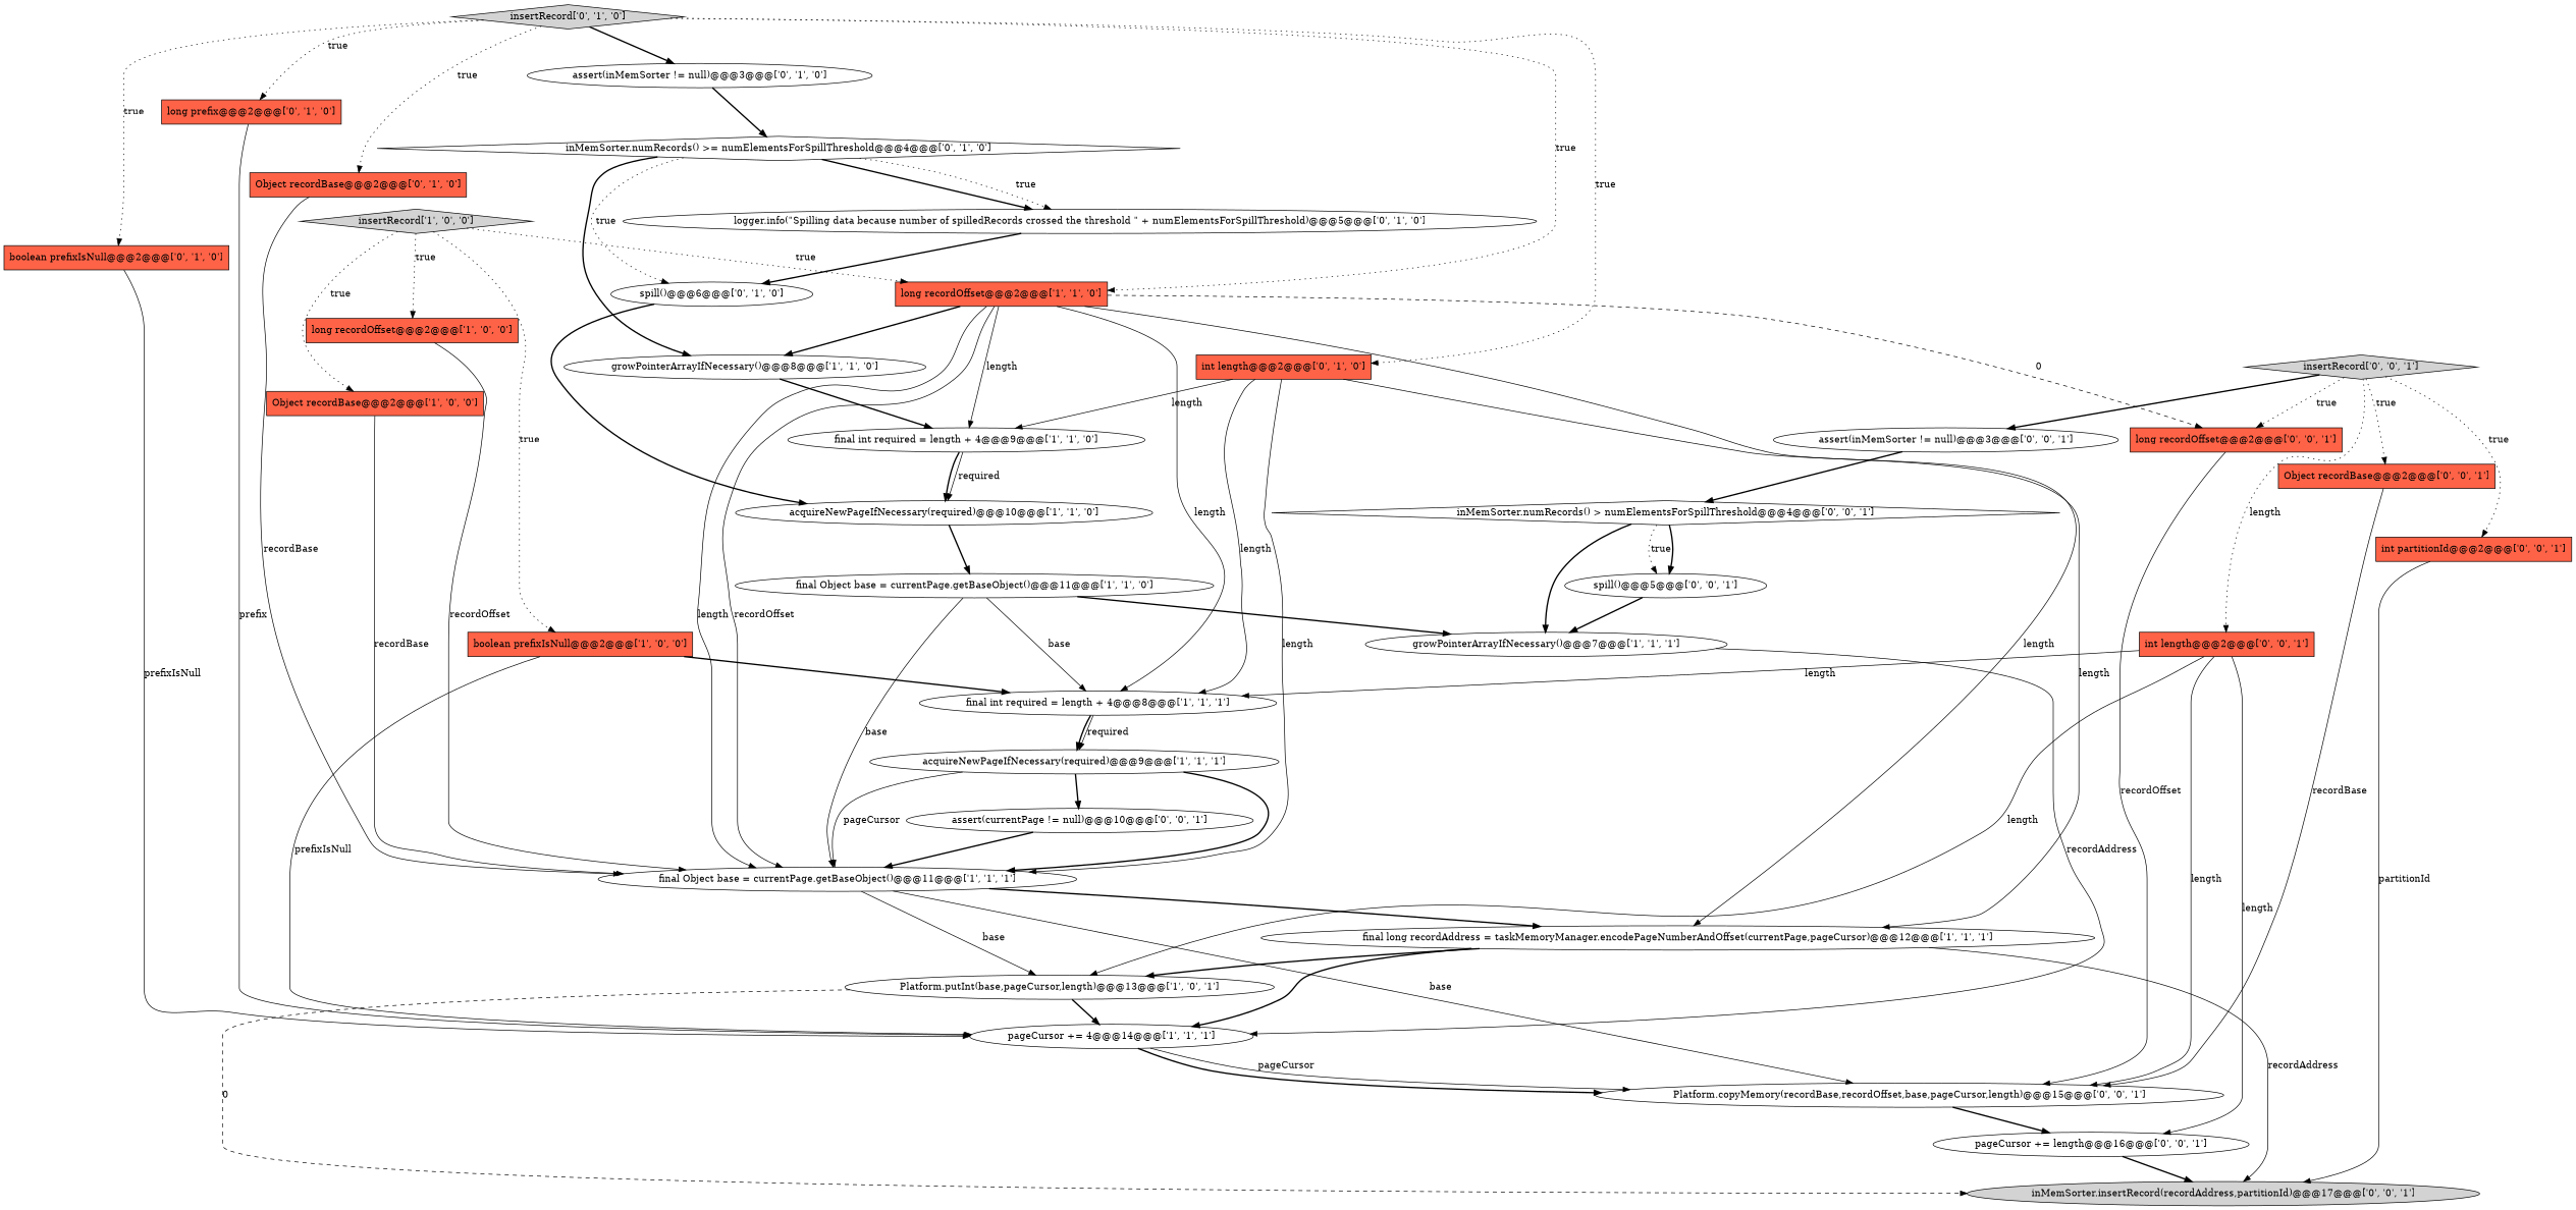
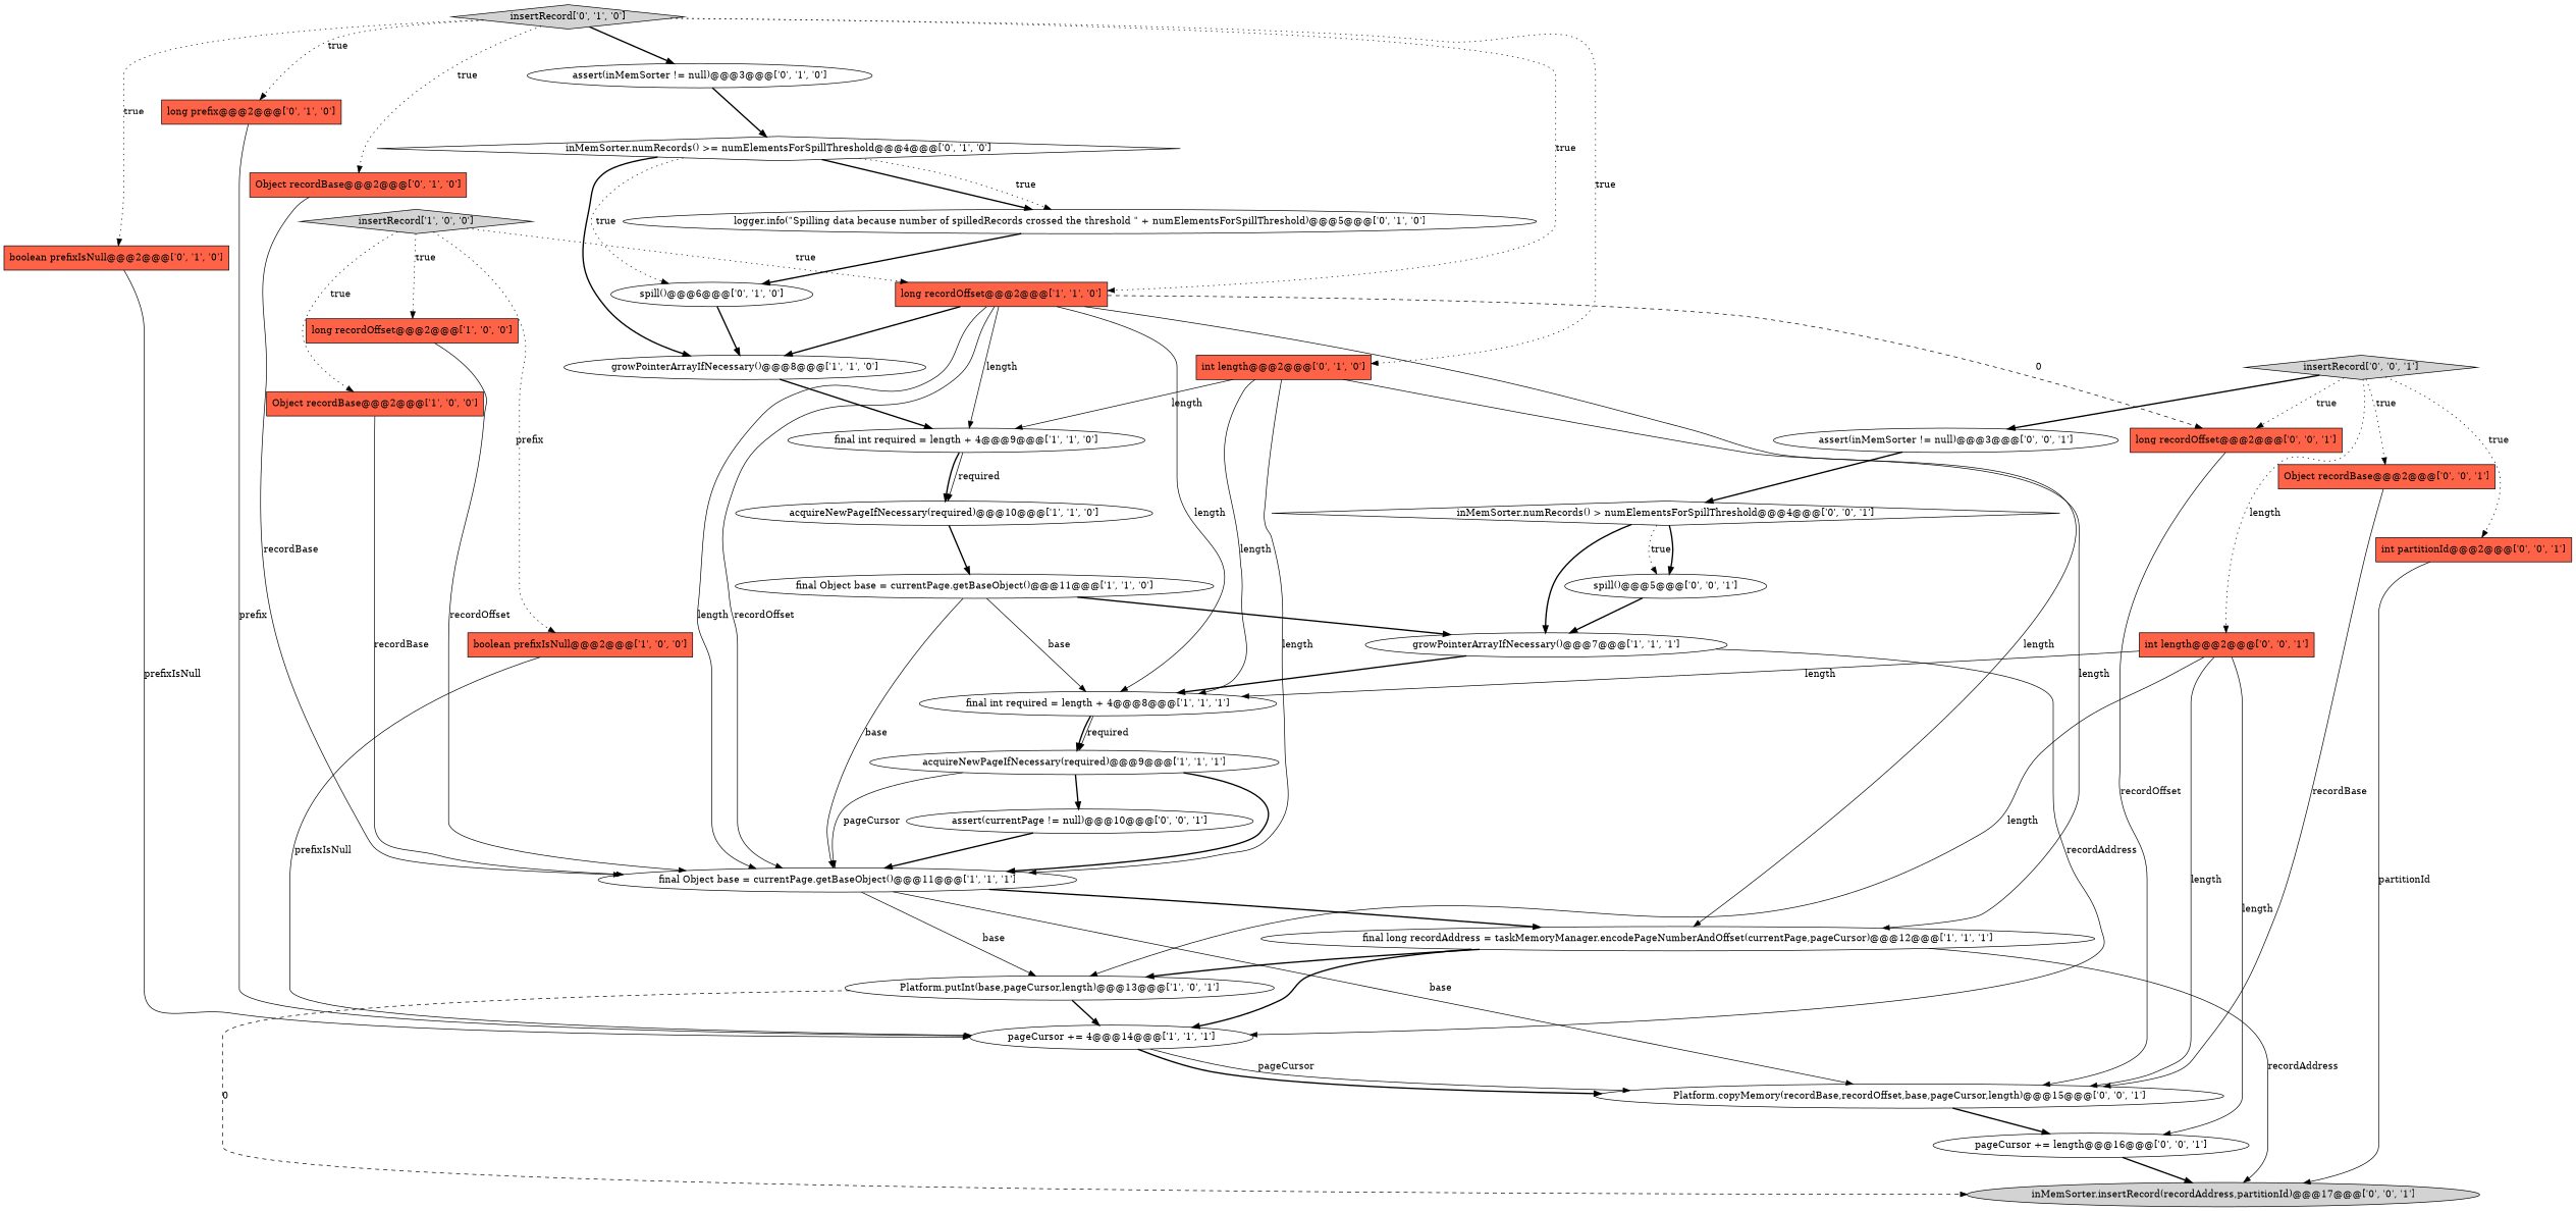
  digraph {
    node [fillcolor=white shape=ellipse style=filled]
    edge [style=solid]
    n1 [label="logger.info(\"Spilling data because number of spilledRecords crossed the threshold \" + numElementsForSpillThreshold)@@@5@@@['0', '1', '0']"]
    n2 [label="spill()@@@6@@@['0', '1', '0']"]
    n3 [label="growPointerArrayIfNecessary()@@@8@@@['1', '1', '0']"]
    n4 [label="assert(inMemSorter != null)@@@3@@@['0', '1', '0']"]
    n5 [label="inMemSorter.numRecords() >= numElementsForSpillThreshold@@@4@@@['0', '1', '0']" shape=diamond]
    n6 [fillcolor=lightgray label="insertRecord['1', '0', '0']" shape=diamond]
    n7 [fillcolor=tomato label="long recordOffset@@@2@@@['1', '0', '0']" shape=box]
    n8 [fillcolor=tomato label="long recordOffset@@@2@@@['1', '1', '0']" shape=box]
    n9 [fillcolor=tomato label="boolean prefixIsNull@@@2@@@['1', '0', '0']" shape=box]
    n10 [fillcolor=tomato label="Object recordBase@@@2@@@['1', '0', '0']" shape=box]
    n11 [label="final Object base = currentPage.getBaseObject()@@@11@@@['1', '1', '1']"]
    n12 [label="final int required = length + 4@@@9@@@['1', '1', '0']"]
    n13 [fillcolor=tomato label="long recordOffset@@@2@@@['0', '0', '1']" shape=box]
    n14 [label="final int required = length + 4@@@8@@@['1', '1', '1']"]
    n15 [label="final long recordAddress = taskMemoryManager.encodePageNumberAndOffset(currentPage,pageCursor)@@@12@@@['1', '1', '1']"]
    n16 [label="pageCursor += 4@@@14@@@['1', '1', '1']"]
    n17 [label="Platform.copyMemory(recordBase,recordOffset,base,pageCursor,length)@@@15@@@['0', '0', '1']"]
    n18 [label="Platform.putInt(base,pageCursor,length)@@@13@@@['1', '0', '1']"]
    n19 [fillcolor=tomato label="long prefix@@@2@@@['0', '1', '0']" shape=box]
    n20 [label="assert(currentPage != null)@@@10@@@['0', '0', '1']"]
    n21 [label="pageCursor += length@@@16@@@['0', '0', '1']"]
    n22 [fillcolor=lightgray label="inMemSorter.insertRecord(recordAddress,partitionId)@@@17@@@['0', '0', '1']"]
    n23 [label="acquireNewPageIfNecessary(required)@@@10@@@['1', '1', '0']"]
    n24 [label="final Object base = currentPage.getBaseObject()@@@11@@@['1', '1', '0']"]
    n25 [fillcolor=lightgray label="insertRecord['0', '0', '1']" shape=diamond]
    n26 [fillcolor=tomato label="int length@@@2@@@['0', '0', '1']" shape=box]
    n27 [label="assert(inMemSorter != null)@@@3@@@['0', '0', '1']"]
    n28 [fillcolor=tomato label="Object recordBase@@@2@@@['0', '0', '1']" shape=box]
    n29 [fillcolor=tomato label="int partitionId@@@2@@@['0', '0', '1']" shape=box]
    n30 [label="inMemSorter.numRecords() > numElementsForSpillThreshold@@@4@@@['0', '0', '1']" shape=diamond]
    n31 [label="acquireNewPageIfNecessary(required)@@@9@@@['1', '1', '1']"]
    n32 [label="growPointerArrayIfNecessary()@@@7@@@['1', '1', '1']"]
    n33 [fillcolor=tomato label="Object recordBase@@@2@@@['0', '1', '0']" shape=box]
    n34 [label="spill()@@@5@@@['0', '0', '1']"]
    n35 [fillcolor=lightgray label="insertRecord['0', '1', '0']" shape=diamond]
    n36 [fillcolor=tomato label="int length@@@2@@@['0', '1', '0']" shape=box]
    n37 [fillcolor=tomato label="boolean prefixIsNull@@@2@@@['0', '1', '0']" shape=box]
    n1 -> n2 [style=bold]
-   n2 -> n23 [style=bold]
+   n2 -> n3 [style=bold]
    n3 -> n12 [style=bold]
    n4 -> n5 [style=bold]
    n5 -> n1 [style=bold]
    n5 -> n1 [label=true style=dotted]
    n5 -> n2 [label=true style=dotted]
    n5 -> n3 [style=bold]
    n6 -> n7 [label=true style=dotted]
    n6 -> n8 [label=true style=dotted]
-   n6 -> n9 [label=true style=dotted]
+   n6 -> n9 [label=prefix style=dotted]
    n6 -> n10 [label=true style=dotted]
    n7 -> n11 [label=recordOffset]
    n8 -> n3 [style=bold]
    n8 -> n11 [label=recordOffset]
    n8 -> n11 [label=length]
    n8 -> n12 [label=length]
    n8 -> n13 [label=0 style=dashed]
    n8 -> n14 [label=length]
    n8 -> n15 [label=length]
    n9 -> n16 [label=prefixIsNull]
    n10 -> n11 [label=recordBase]
    n11 -> n15 [style=bold]
    n11 -> n17 [label=base]
    n11 -> n18 [label=base]
    n12 -> n23 [label=required]
    n12 -> n23 [style=bold]
    n13 -> n17 [label=recordOffset]
    n14 -> n31 [label=required]
    n14 -> n31 [style=bold]
    n15 -> n16 [style=bold]
    n15 -> n18 [style=bold]
    n15 -> n22 [label=recordAddress]
    n16 -> n17 [style=bold]
    n16 -> n17 [label=pageCursor]
    n17 -> n21 [style=bold]
    n18 -> n16 [style=bold]
    n18 -> n22 [label=0 style=dashed]
    n19 -> n16 [label=prefix]
    n20 -> n11 [style=bold]
    n21 -> n22 [style=bold]
    n23 -> n24 [style=bold]
    n24 -> n11 [label=base]
    n24 -> n14 [label=base]
    n24 -> n32 [style=bold]
    n25 -> n13 [label=true style=dotted]
    n25 -> n26 [label=length style=dotted]
    n25 -> n27 [style=bold]
    n25 -> n28 [label=true style=dotted]
    n25 -> n29 [label=true style=dotted]
    n26 -> n14 [label=length]
    n26 -> n17 [label=length]
    n26 -> n18 [label=length]
    n26 -> n21 [label=length]
    n27 -> n30 [style=bold]
    n28 -> n17 [label=recordBase]
    n29 -> n22 [label=partitionId]
    n30 -> n32 [style=bold]
    n30 -> n34 [label=true style=dotted]
    n30 -> n34 [style=bold]
    n31 -> n11 [style=bold]
    n31 -> n11 [label=pageCursor]
    n31 -> n20 [style=bold]
-   n9 -> n14 [style=bold]
+   n32 -> n14 [style=bold]
    n32 -> n16 [label=recordAddress]
    n33 -> n11 [label=recordBase]
    n34 -> n32 [style=bold]
    n35 -> n4 [style=bold]
    n35 -> n8 [label=true style=dotted]
    n35 -> n19 [label=true style=dotted]
    n35 -> n33 [label=true style=dotted]
    n35 -> n36 [label=true style=dotted]
    n35 -> n37 [label=true style=dotted]
    n36 -> n11 [label=length]
    n36 -> n12 [label=length]
    n36 -> n14 [label=length]
    n36 -> n15 [label=length]
    n37 -> n16 [label=prefixIsNull]
  }
